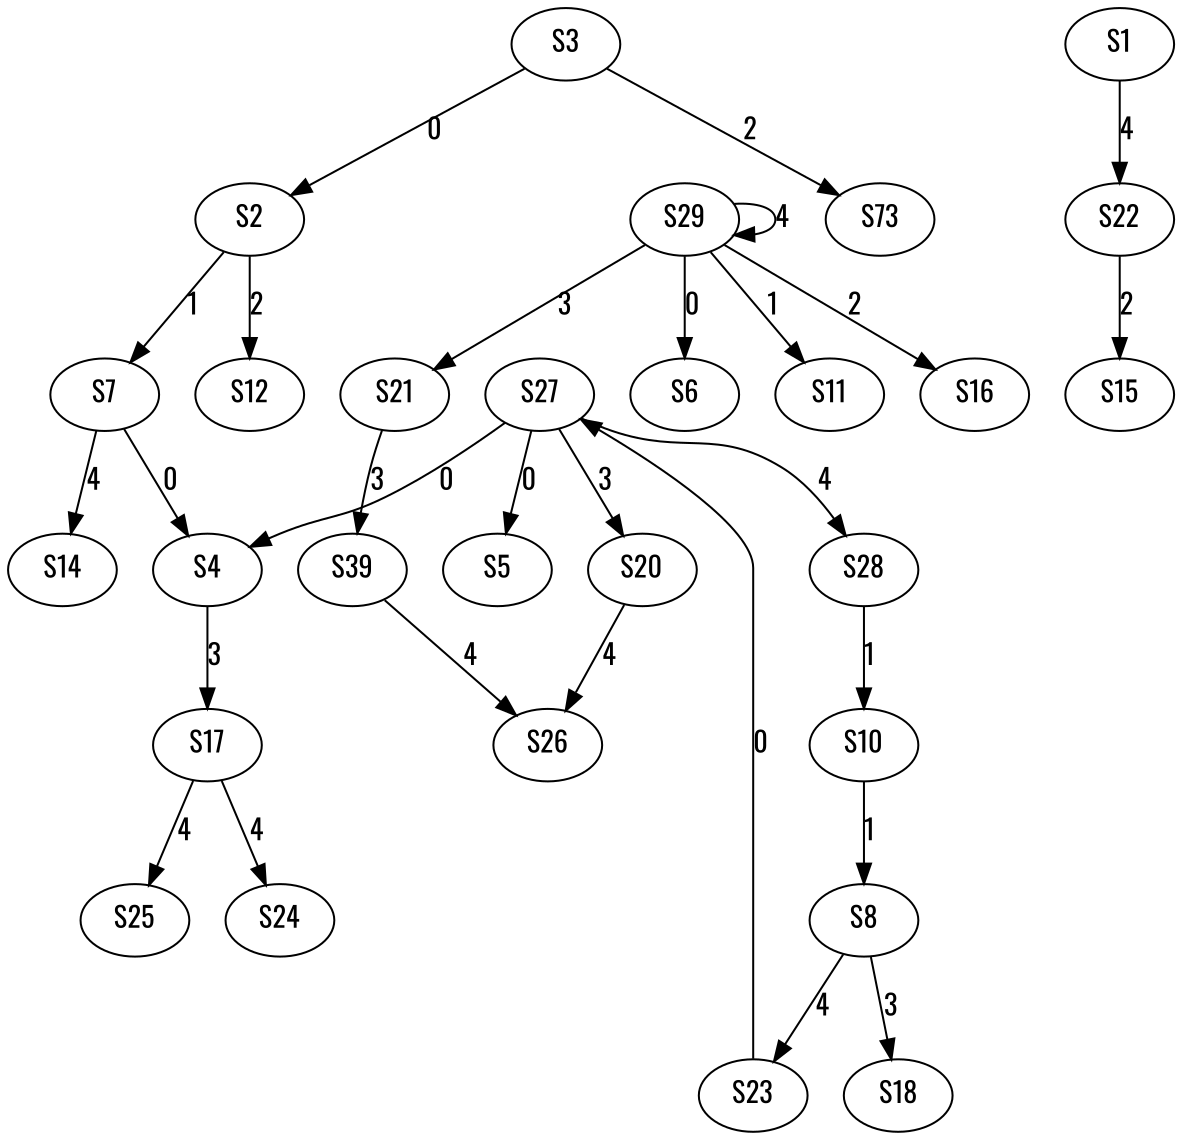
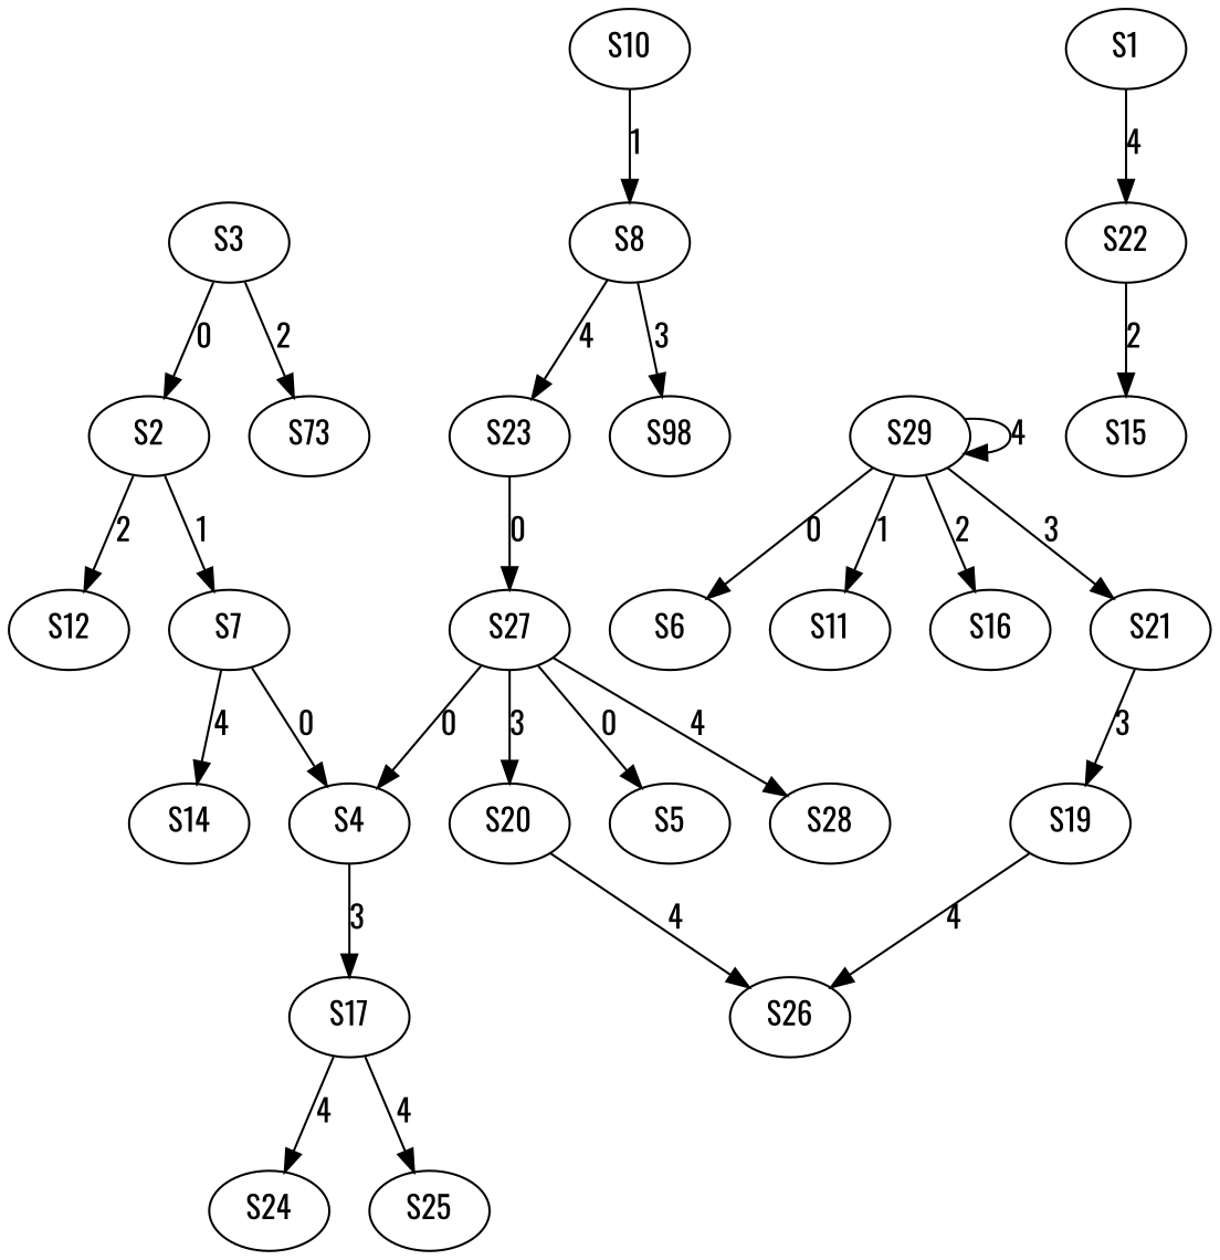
  strict digraph {
    fontname=Oswald
    node [fontname=Oswald]
    edge [fontname=Oswald]
    S3
    S2
    n3 [label=S73]
    S7
    S12
    S14
    S4
    S27
    S5
    S28
    S20
    S17
    S10
    S26
    S24
    S25
    S29
    S6
    S11
    S16
    S21
-   S19 [label=S39]
+   S19
    S8
-   S18
+   S18 [label=S98]
    S23
    S22
    S15
    S1
    S3 -> S2 [label=0]
    S3 -> n3 [label=2]
    S2 -> S7 [label=1]
    S2 -> S12 [label=2]
    S7 -> S14 [label=4]
    S7 -> S4 [label=0]
    S4 -> S17 [label=3]
    S27 -> S4 [label=0]
    S27 -> S5 [label=0]
    S27 -> S28 [label=4]
    S27 -> S20 [label=3]
-   S28 -> S10 [label=1]
    S20 -> S26 [label=4]
    S17 -> S24 [label=4]
    S17 -> S25 [label=4]
    S10 -> S8 [label=1]
    S29 -> S29 [label=4]
    S29 -> S6 [label=0]
    S29 -> S11 [label=1]
    S29 -> S16 [label=2]
    S29 -> S21 [label=3]
    S21 -> S19 [label=3]
    S19 -> S26 [label=4]
    S8 -> S18 [label=3]
    S8 -> S23 [label=4]
    S23 -> S27 [label=0]
    S22 -> S15 [label=2]
    S1 -> S22 [label=4]
  }
